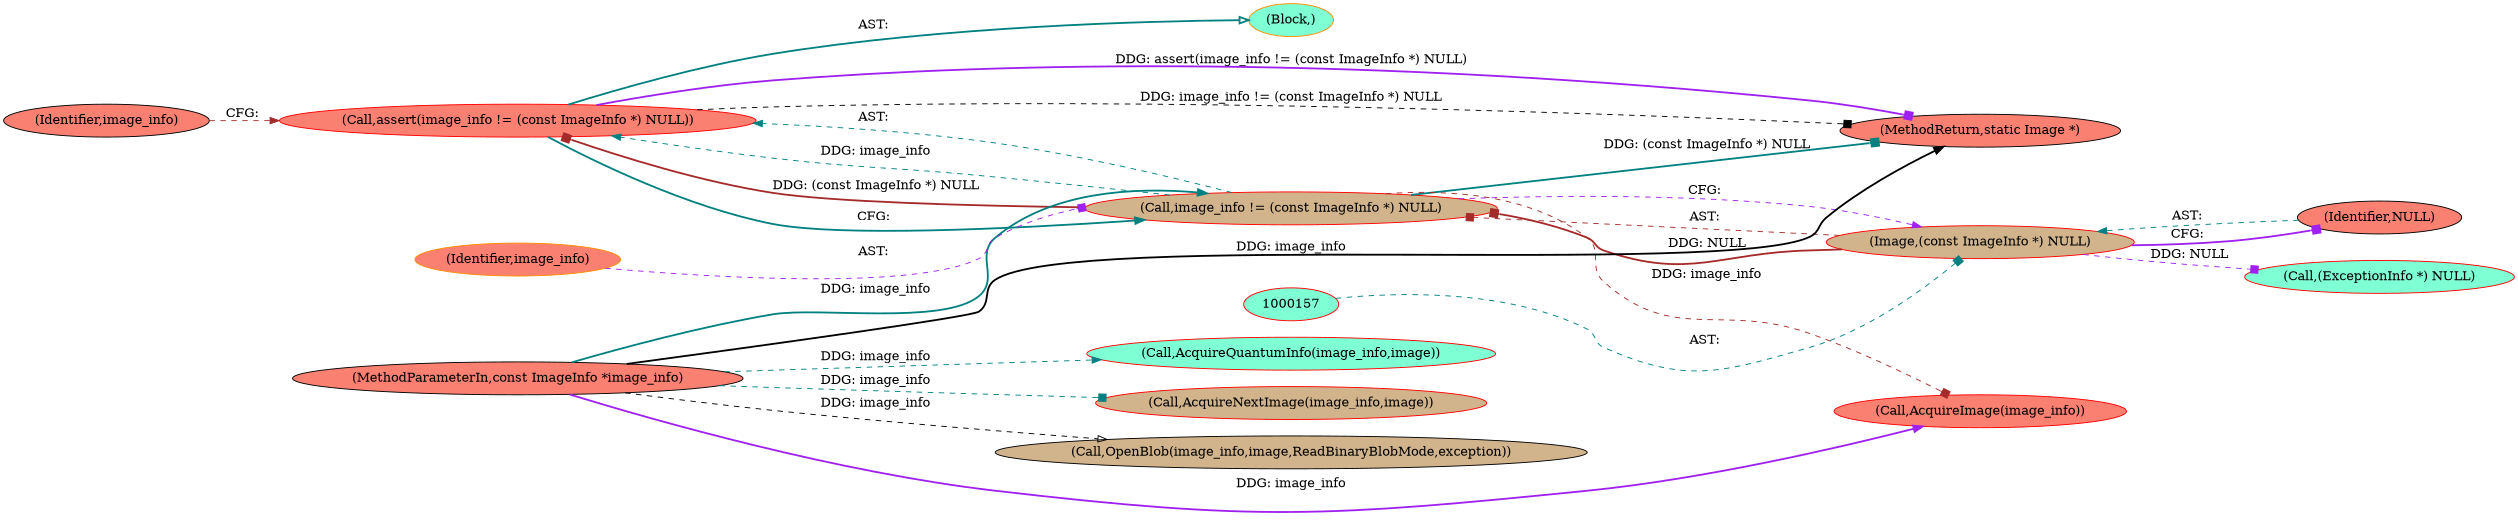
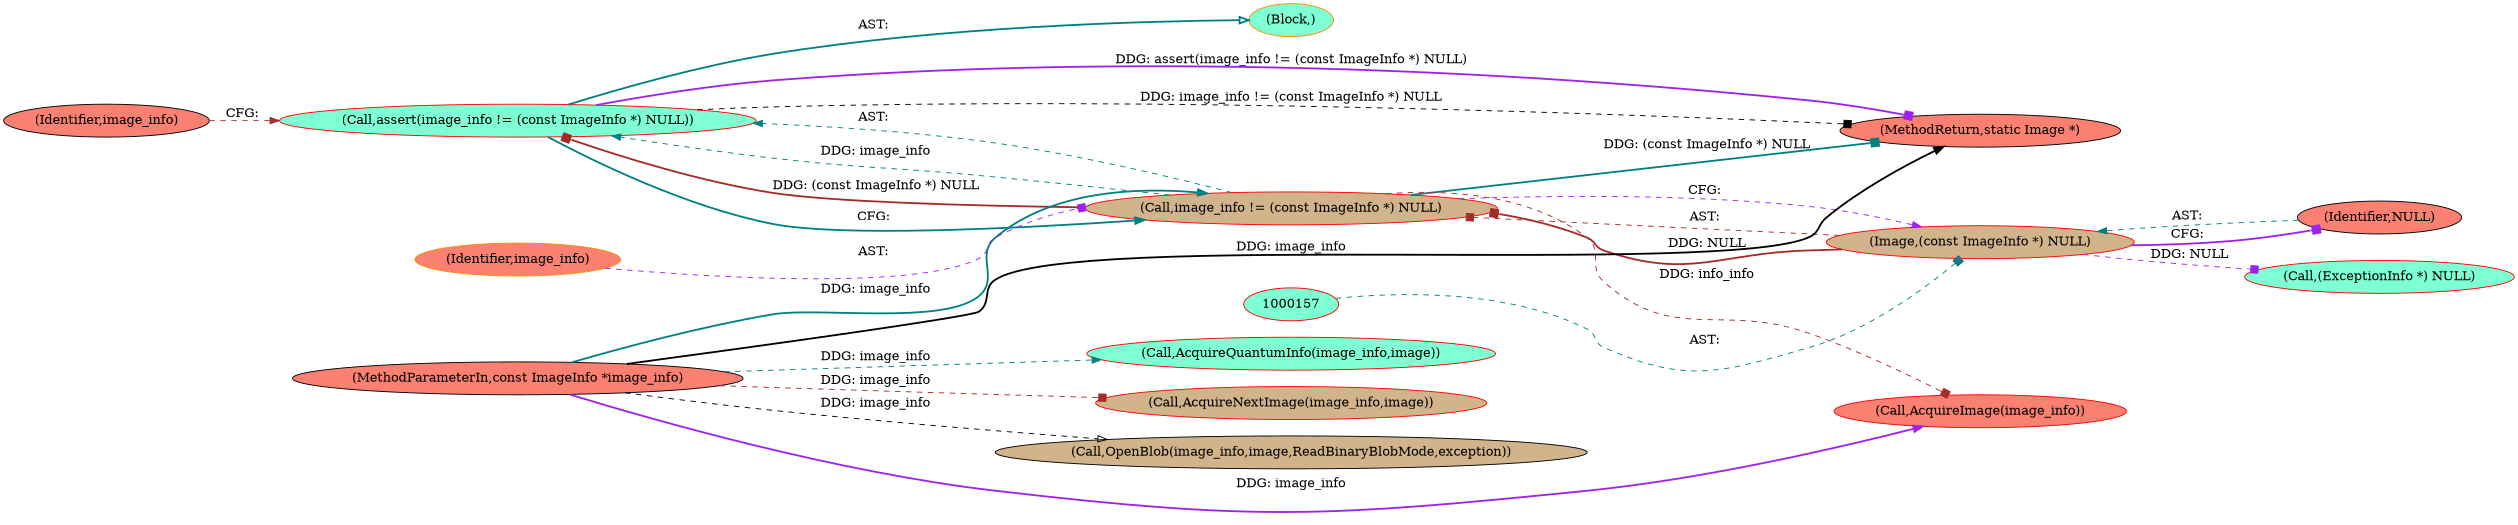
  digraph {
    rankdir=LR
    node [color=red fillcolor=salmon style=filled]
    edge [arrowhead=box color=teal style=dashed]
-   n1 [label="(Call,assert(image_info != (const ImageInfo *) NULL))"]
+   n1 [fillcolor=aquamarine label="(Call,assert(image_info != (const ImageInfo *) NULL))"]
    n2 [fillcolor=tan label="(Call,image_info != (const ImageInfo *) NULL)"]
    n3 [color=darkorange fillcolor=aquamarine label="(Block,)"]
    n4 [color=black label="(MethodReturn,static Image *)"]
    n5 [fillcolor=tan label="(Image,(const ImageInfo *) NULL)"]
    n6 [label="(Call,AcquireImage(image_info))"]
    n7 [color=black label="(Identifier,NULL)"]
    n8 [fillcolor=aquamarine label="(Call,(ExceptionInfo *) NULL)"]
    n9 [color=black label="(MethodParameterIn,const ImageInfo *image_info)"]
    n10 [fillcolor=tan label="(Call,AcquireNextImage(image_info,image))"]
    n11 [color=black fillcolor=tan label="(Call,OpenBlob(image_info,image,ReadBinaryBlobMode,exception))"]
    n12 [fillcolor=aquamarine label="(Call,AcquireQuantumInfo(image_info,image))"]
    n13 [color=darkorange label="(Identifier,image_info)"]
    n14 [color=black label="(Identifier,image_info)"]
    1000157 [fillcolor=aquamarine]
    n1 -> n2 [arrowhead=normal label="CFG: " style=bold]
    n1 -> n3 [arrowhead=onormal label="AST: " style=bold]
    n1 -> n4 [color=purple label="DDG: assert(image_info != (const ImageInfo *) NULL)" style=bold]
    n1 -> n4 [color=black label="DDG: image_info != (const ImageInfo *) NULL"]
    n2 -> n1 [arrowhead=normal label="AST: "]
    n2 -> n1 [arrowhead=normal label="DDG: image_info"]
    n2 -> n1 [color=brown label="DDG: (const ImageInfo *) NULL" style=bold]
    n2 -> n4 [label="DDG: (const ImageInfo *) NULL" style=bold]
    n2 -> n5 [arrowhead=normal color=purple label="CFG: "]
-   n2 -> n6 [color=brown label="DDG: image_info"]
+   n2 -> n6 [color=brown label="DDG: info_info"]
    n5 -> n2 [color=brown label="AST: "]
    n5 -> n2 [color=brown label="DDG: NULL" style=bold]
    n5 -> n7 [color=purple label="CFG: " style=bold]
    n5 -> n8 [color=purple label="DDG: NULL"]
    n7 -> n5 [arrowhead=normal label="AST: "]
    n9 -> n2 [arrowhead=normal label="DDG: image_info" style=bold]
    n9 -> n4 [arrowhead=normal color=black label="DDG: image_info" style=bold]
    n9 -> n6 [arrowhead=normal color=purple label="DDG: image_info" style=bold]
-   n9 -> n10 [label="DDG: image_info"]
+   n9 -> n10 [color=brown label="DDG: image_info"]
    n9 -> n11 [arrowhead=onormal color=black label="DDG: image_info"]
    n9 -> n12 [arrowhead=normal label="DDG: image_info"]
    n13 -> n2 [color=purple label="AST: "]
    n14 -> n1 [arrowhead=normal color=brown label="CFG: "]
    1000157 -> n5 [label="AST: "]
  }
